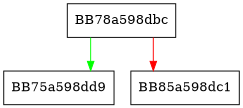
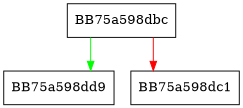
  digraph {
    splines=ortho
    node [shape=box]
    n1 [label=BB75a598dd9]
-   BB75a598dbc [label=BB78a598dbc]
-   BB75a598dc1 [label=BB85a598dc1]
+   BB75a598dbc
+   BB75a598dc1
    BB75a598dbc -> n1 [color=green]
    BB75a598dbc -> BB75a598dc1 [color=red]
  }
